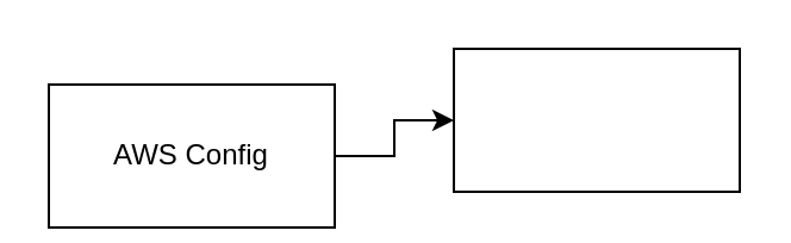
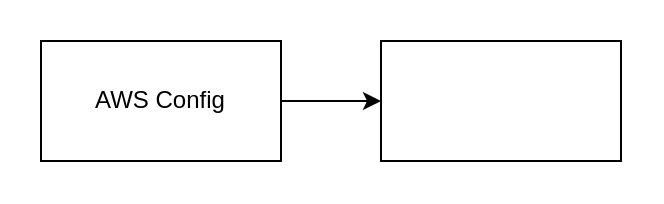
  <mxCell id="0" />
  <mxCell id="1" parent="0" />
  <mxCell id="2" style="edgeStyle=orthogonalEdgeStyle;rounded=0;orthogonalLoop=1;jettySize=auto;html=1;" edge="1" parent="1" source="3" target="4"><mxGeometry relative="1" as="geometry" /></mxCell>
- <mxCell id="3" value="AWS Config" style="rounded=0;whiteSpace=wrap;html=1;" vertex="1" parent="1"><mxGeometry x="20" y="35" width="120" height="60" as="geometry" /></mxCell>
+ <mxCell id="3" value="AWS Config" style="rounded=0;whiteSpace=wrap;html=1;" vertex="1" parent="1"><mxGeometry x="20" y="20" width="120" height="60" as="geometry" /></mxCell>
  <mxCell id="4" value="" style="rounded=0;whiteSpace=wrap;html=1;" vertex="1" parent="1"><mxGeometry x="190" y="20" width="120" height="60" as="geometry" /></mxCell>
